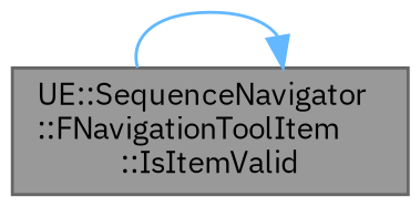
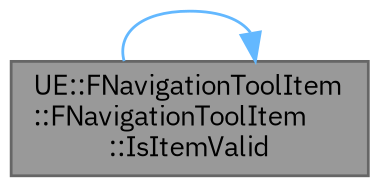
  digraph {
    rankdir=LR
    fontname="IBM Plex Sans"
-   n1 [color=gray40 fillcolor=grey60 fontcolor=black fontname="IBM Plex Sans" fontsize=10 height=0.2 label="UE::SequenceNavigator\l::FNavigationToolItem\l::IsItemValid" shape=box style=filled width=0.4]
+   n1 [color=gray40 fillcolor=grey60 fontcolor=black fontname="IBM Plex Sans" fontsize=10 height=0.2 label="UE::FNavigationToolItem\l::FNavigationToolItem\l::IsItemValid" shape=box style=filled width=0.4]
    n1 -> n1 [color=steelblue1 fontname="IBM Plex Sans" fontsize=10 labelfontname=Helvetica labelfontsize=10 style=solid]
  }
